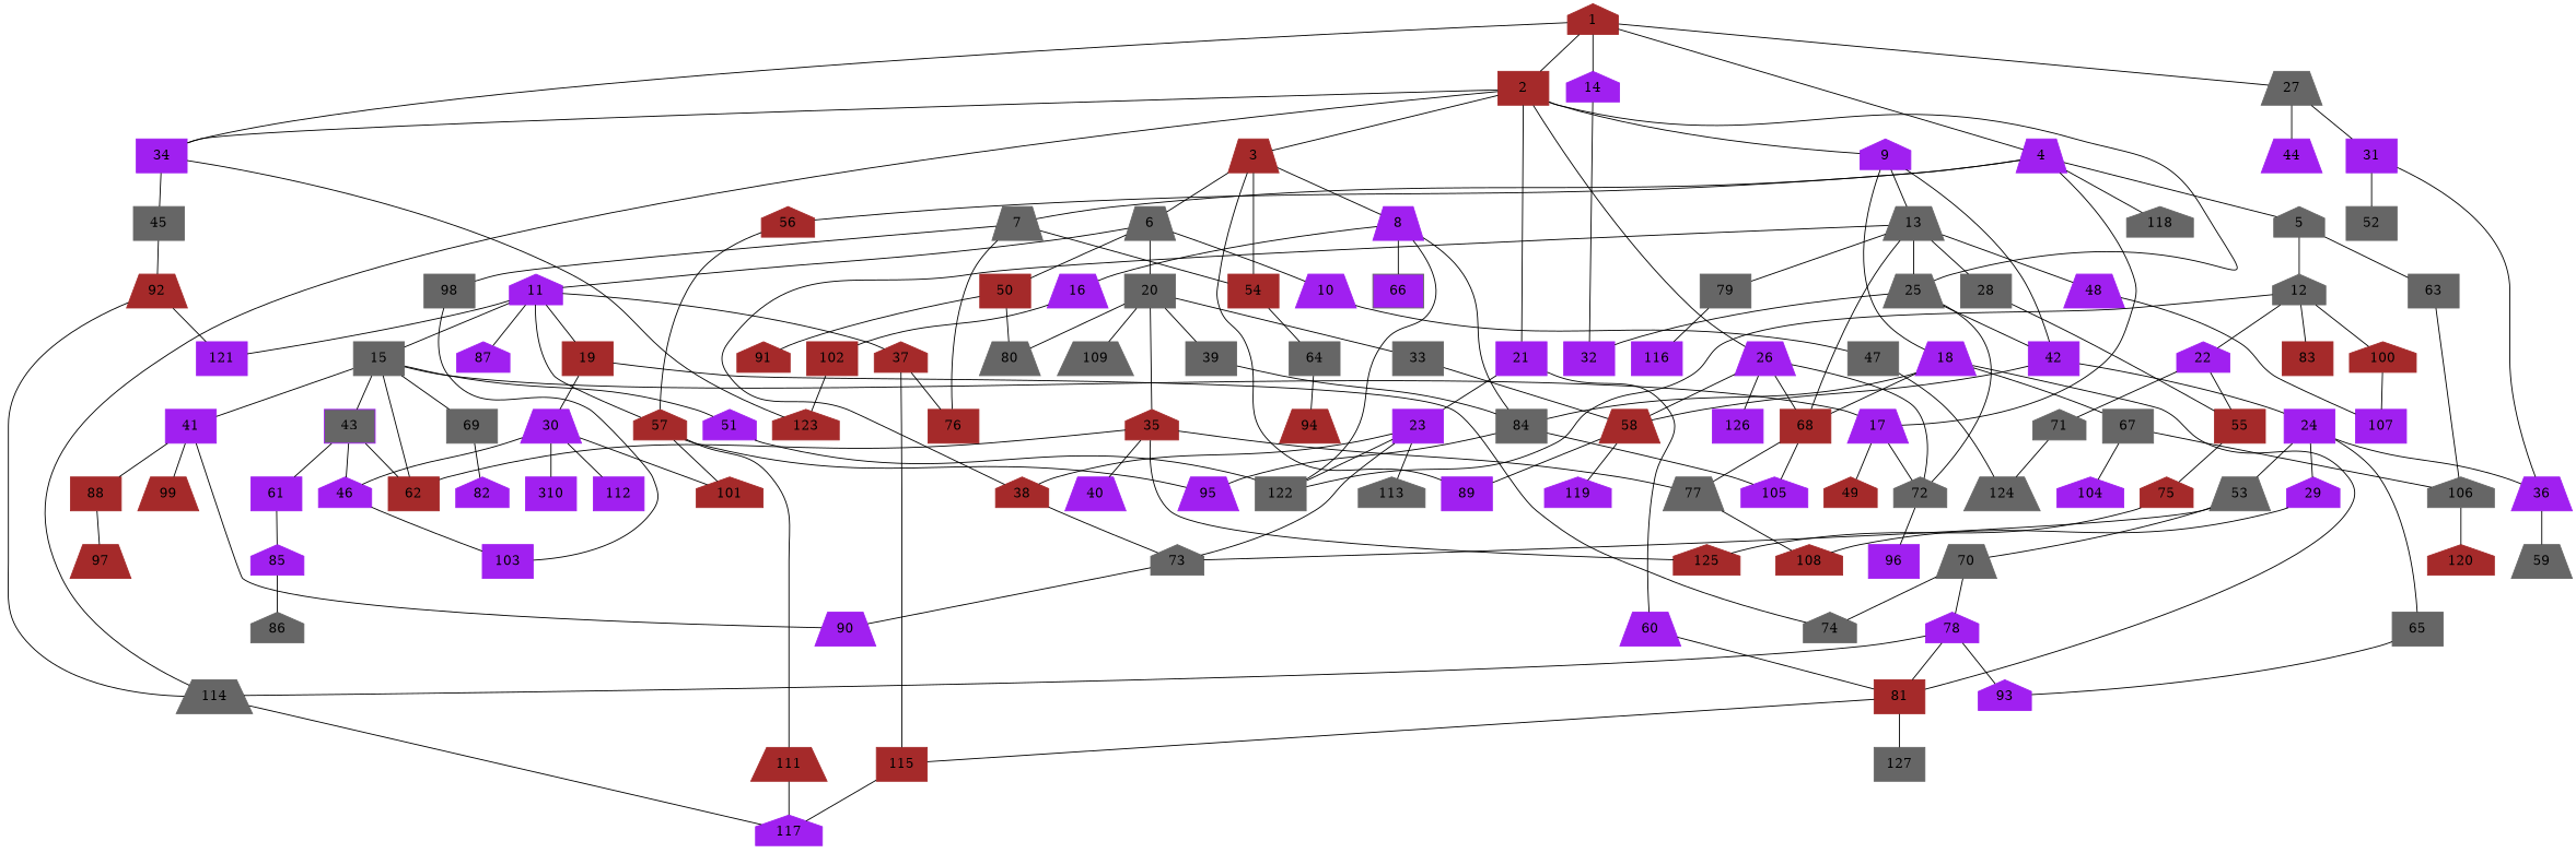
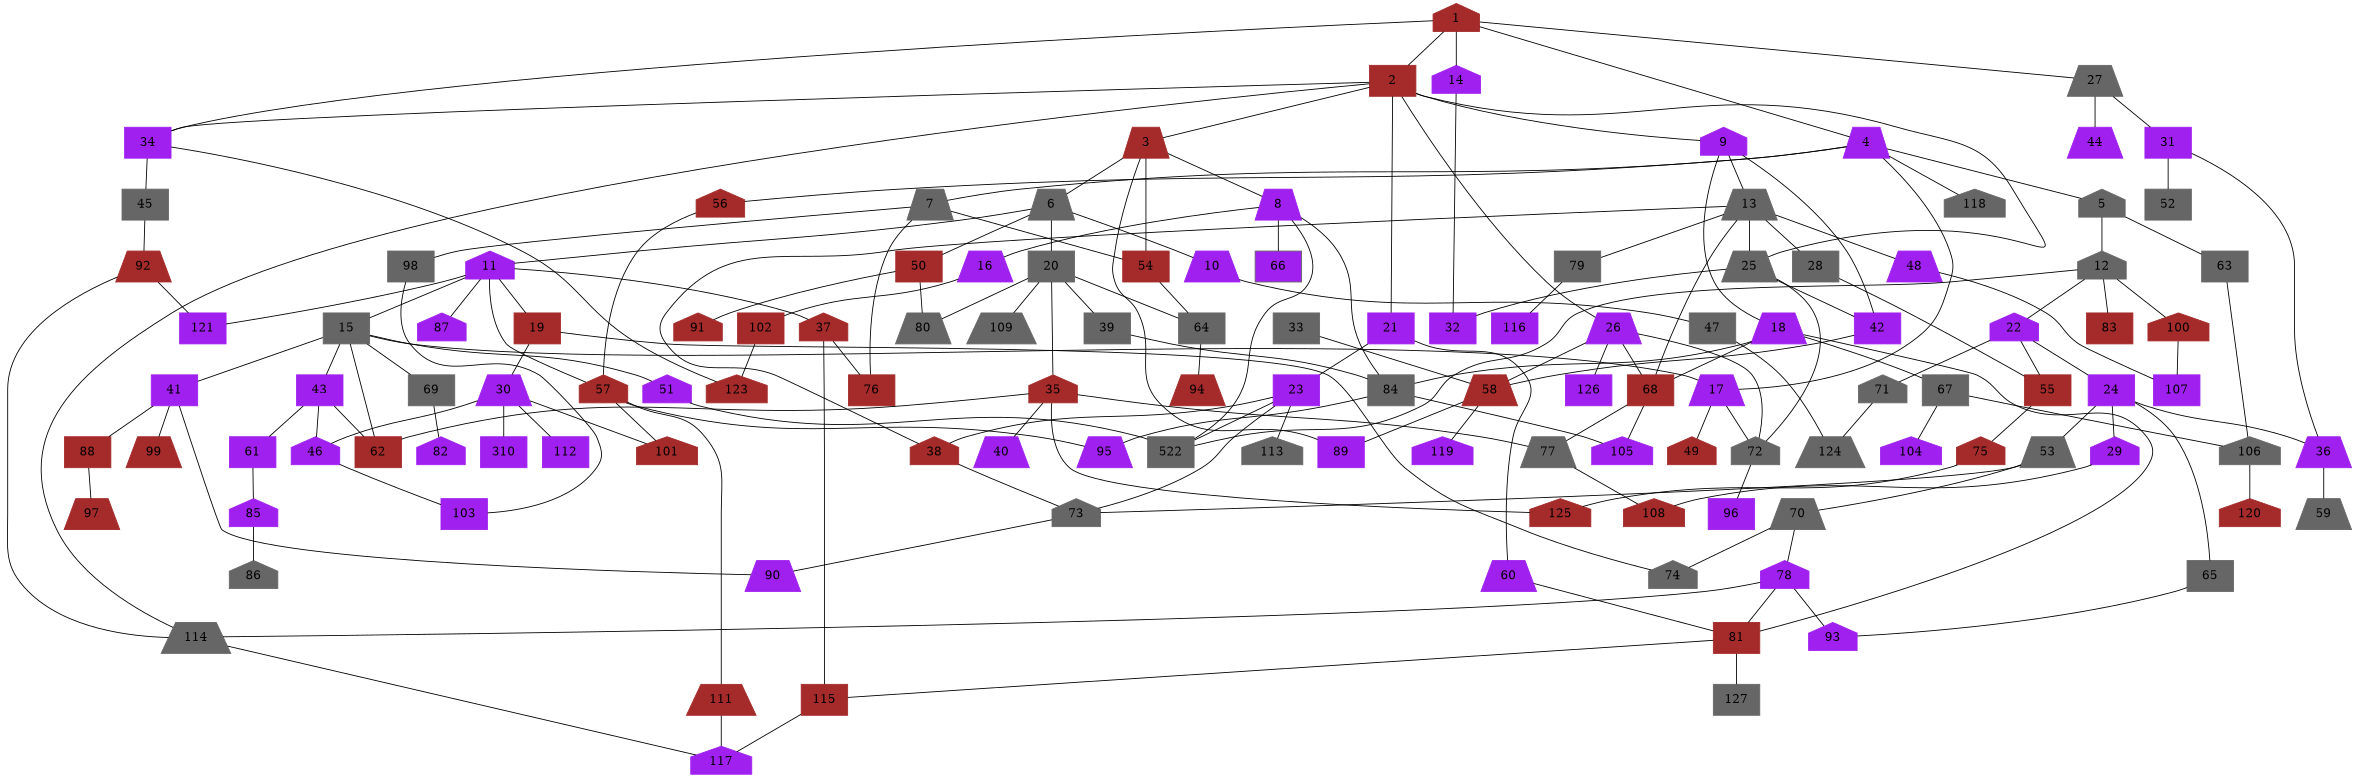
  graph {
    node [color=purple shape=box style=filled]
    1 [color=brown shape=house]
    2 [color=brown]
    4 [shape=trapezium]
    14 [shape=house]
    27 [color=gray40 shape=trapezium]
    34
    3 [color=brown shape=trapezium]
    9 [shape=house]
    21
    25 [color=gray40 shape=trapezium]
    26 [shape=trapezium]
    114 [color=gray40 shape=trapezium]
    5 [color=gray40 shape=house]
    7 [color=gray40 shape=trapezium]
    17 [shape=trapezium]
    56 [color=brown shape=house]
    118 [color=gray40 shape=house]
    32
    31
    44 [shape=trapezium]
    45 [color=gray40]
    123 [color=brown shape=house]
    6 [color=gray40 shape=trapezium]
    8 [shape=trapezium]
    54 [color=brown]
    89
    13 [color=gray40 shape=trapezium]
    18 [shape=trapezium]
    42
    23
    60 [shape=trapezium]
    72 [color=gray40 shape=house]
    68 [color=brown]
    58 [color=brown shape=trapezium]
    126
    117 [shape=house]
    10 [shape=trapezium]
    11 [shape=house]
    20 [color=gray40]
    50 [color=brown]
    16 [shape=trapezium]
    66 [color=gray40 fillcolor=purple]
    84 [color=gray40]
-   122 [color=gray40]
+   122 [color=gray40 label=522]
    64 [color=gray40]
    12 [color=gray40 shape=house]
    63 [color=gray40]
    76 [color=brown]
    98 [color=gray40]
    49 [color=brown shape=house]
    57 [color=brown shape=house]
    22 [shape=house]
    83 [color=brown]
    100 [color=brown shape=house]
    106 [color=gray40 shape=house]
    47 [color=gray40]
    15 [color=gray40]
    19 [color=brown]
    37 [color=brown shape=house]
    87 [shape=house]
    121
    33 [color=gray40]
    35 [color=brown shape=house]
    39 [color=gray40]
    80 [color=gray40 shape=trapezium]
    109 [color=gray40 shape=trapezium]
    91 [color=brown shape=house]
    103
    102 [color=brown]
    95 [shape=trapezium]
    105 [shape=house]
    28 [color=gray40]
    38 [color=brown shape=house]
    48 [shape=trapezium]
    79 [color=gray40]
    67 [color=gray40]
    81 [color=brown]
    124 [color=gray40 shape=trapezium]
    41
-   43 [fillcolor=gray40]
+   43
    51 [shape=house]
    62 [color=brown]
    69 [color=gray40]
    30 [shape=trapezium]
    74 [color=gray40 shape=house]
    115 [color=brown]
    101 [color=brown shape=house]
    111 [color=brown shape=trapezium]
    24
    55 [color=brown]
    71 [color=gray40 shape=house]
    107
    73 [color=gray40 shape=house]
    77 [color=gray40 shape=trapezium]
    116
    88 [color=brown]
    90 [shape=trapezium]
    99 [color=brown shape=trapezium]
    46 [shape=house]
    61
    82 [shape=house]
    96
    104 [shape=house]
    127 [color=gray40]
    n105 [label=310]
    112
    40 [shape=trapezium]
    125 [color=brown shape=house]
    113 [color=gray40 shape=house]
    29 [shape=house]
    36 [shape=trapezium]
    53 [color=gray40 shape=trapezium]
    65 [color=gray40]
    75 [color=brown shape=house]
    108 [color=brown shape=house]
    59 [color=gray40 shape=trapezium]
    70 [color=gray40 shape=trapezium]
    93 [shape=house]
    119 [shape=house]
    52 [color=gray40]
    92 [color=brown shape=trapezium]
    97 [color=brown shape=trapezium]
    85 [shape=house]
    78 [shape=house]
    94 [color=brown shape=trapezium]
    86 [color=gray40 shape=house]
    120 [color=brown shape=house]
    1 -- 2
    1 -- 4
    1 -- 14
    1 -- 27
    1 -- 34
    2 -- 34
    2 -- 3
    2 -- 9
    2 -- 21
    2 -- 25
    2 -- 26
    2 -- 114
    4 -- 5
    4 -- 7
    4 -- 17
    4 -- 56
    4 -- 118
    14 -- 32
    27 -- 31
    27 -- 44
    34 -- 45
    34 -- 123
    3 -- 6
    3 -- 8
    3 -- 54
    3 -- 89
    9 -- 13
    9 -- 18
    9 -- 42
    21 -- 23
    21 -- 60
    25 -- 32
    25 -- 42
    25 -- 72
    26 -- 72
    26 -- 68
    26 -- 58
    26 -- 126
    114 -- 117
    5 -- 12
    5 -- 63
    7 -- 54
    7 -- 76
    7 -- 98
    17 -- 72
    17 -- 49
    56 -- 57
    31 -- 36
    31 -- 52
    45 -- 92
    6 -- 10
    6 -- 11
    6 -- 20
    6 -- 50
    8 -- 16
    8 -- 66
    8 -- 84
    8 -- 122
    54 -- 64
    13 -- 25
    13 -- 68
    13 -- 28
    13 -- 38
    13 -- 48
    13 -- 79
    18 -- 68
    18 -- 84
    18 -- 67
    18 -- 81
    42 -- 58
    23 -- 122
    23 -- 38
    23 -- 73
    23 -- 113
    60 -- 81
    72 -- 96
    68 -- 105
    68 -- 77
    58 -- 89
    58 -- 119
    10 -- 47
    11 -- 57
    11 -- 15
    11 -- 19
    11 -- 37
    11 -- 87
    11 -- 121
-   20 -- 33
+   20 -- 64
    20 -- 35
    20 -- 39
    20 -- 80
    20 -- 109
    50 -- 80
    50 -- 91
    16 -- 102
    84 -- 95
    84 -- 105
    64 -- 94
    12 -- 122
    12 -- 22
    12 -- 83
    12 -- 100
    63 -- 106
    98 -- 103
    57 -- 95
    57 -- 101
    57 -- 111
-   42 -- 24
+   22 -- 24
    22 -- 55
    22 -- 71
    100 -- 107
    106 -- 120
    47 -- 124
    15 -- 17
    15 -- 41
    15 -- 43
    15 -- 51
    15 -- 62
    15 -- 69
    19 -- 30
    19 -- 74
    37 -- 76
    37 -- 115
    33 -- 58
    35 -- 62
    35 -- 77
    35 -- 40
    35 -- 125
    39 -- 84
    102 -- 123
    28 -- 55
    38 -- 73
    48 -- 107
    79 -- 116
    67 -- 106
    67 -- 104
    81 -- 115
    81 -- 127
    41 -- 88
    41 -- 90
    41 -- 99
    43 -- 62
    43 -- 46
    43 -- 61
    51 -- 122
    69 -- 82
    30 -- 101
    30 -- 46
    30 -- n105
    30 -- 112
    115 -- 117
    111 -- 117
    24 -- 29
    24 -- 36
    24 -- 53
    24 -- 65
    55 -- 75
    71 -- 124
    73 -- 90
    77 -- 108
    88 -- 97
    46 -- 103
    61 -- 85
    29 -- 108
    36 -- 59
    53 -- 73
    53 -- 70
    65 -- 93
    75 -- 125
    70 -- 74
    70 -- 78
    92 -- 114
    92 -- 121
    85 -- 86
    78 -- 114
    78 -- 81
    78 -- 93
  }
